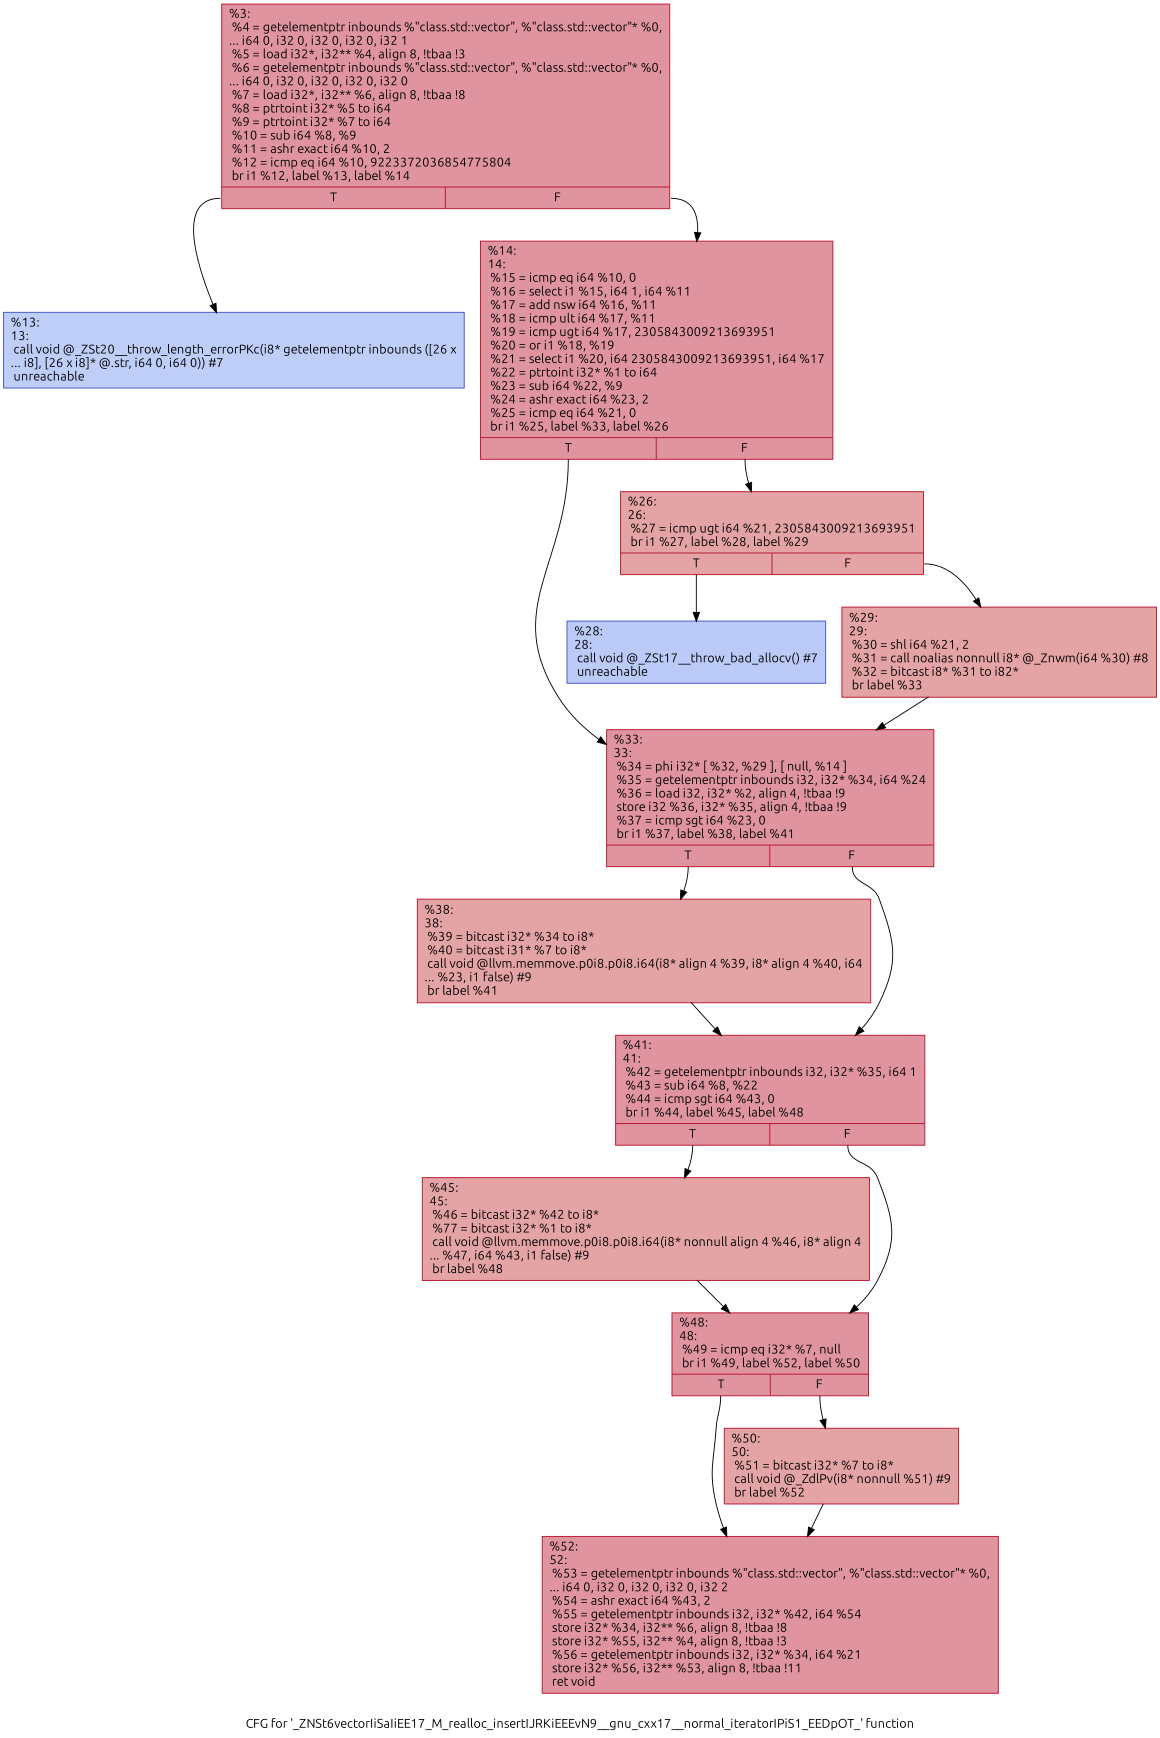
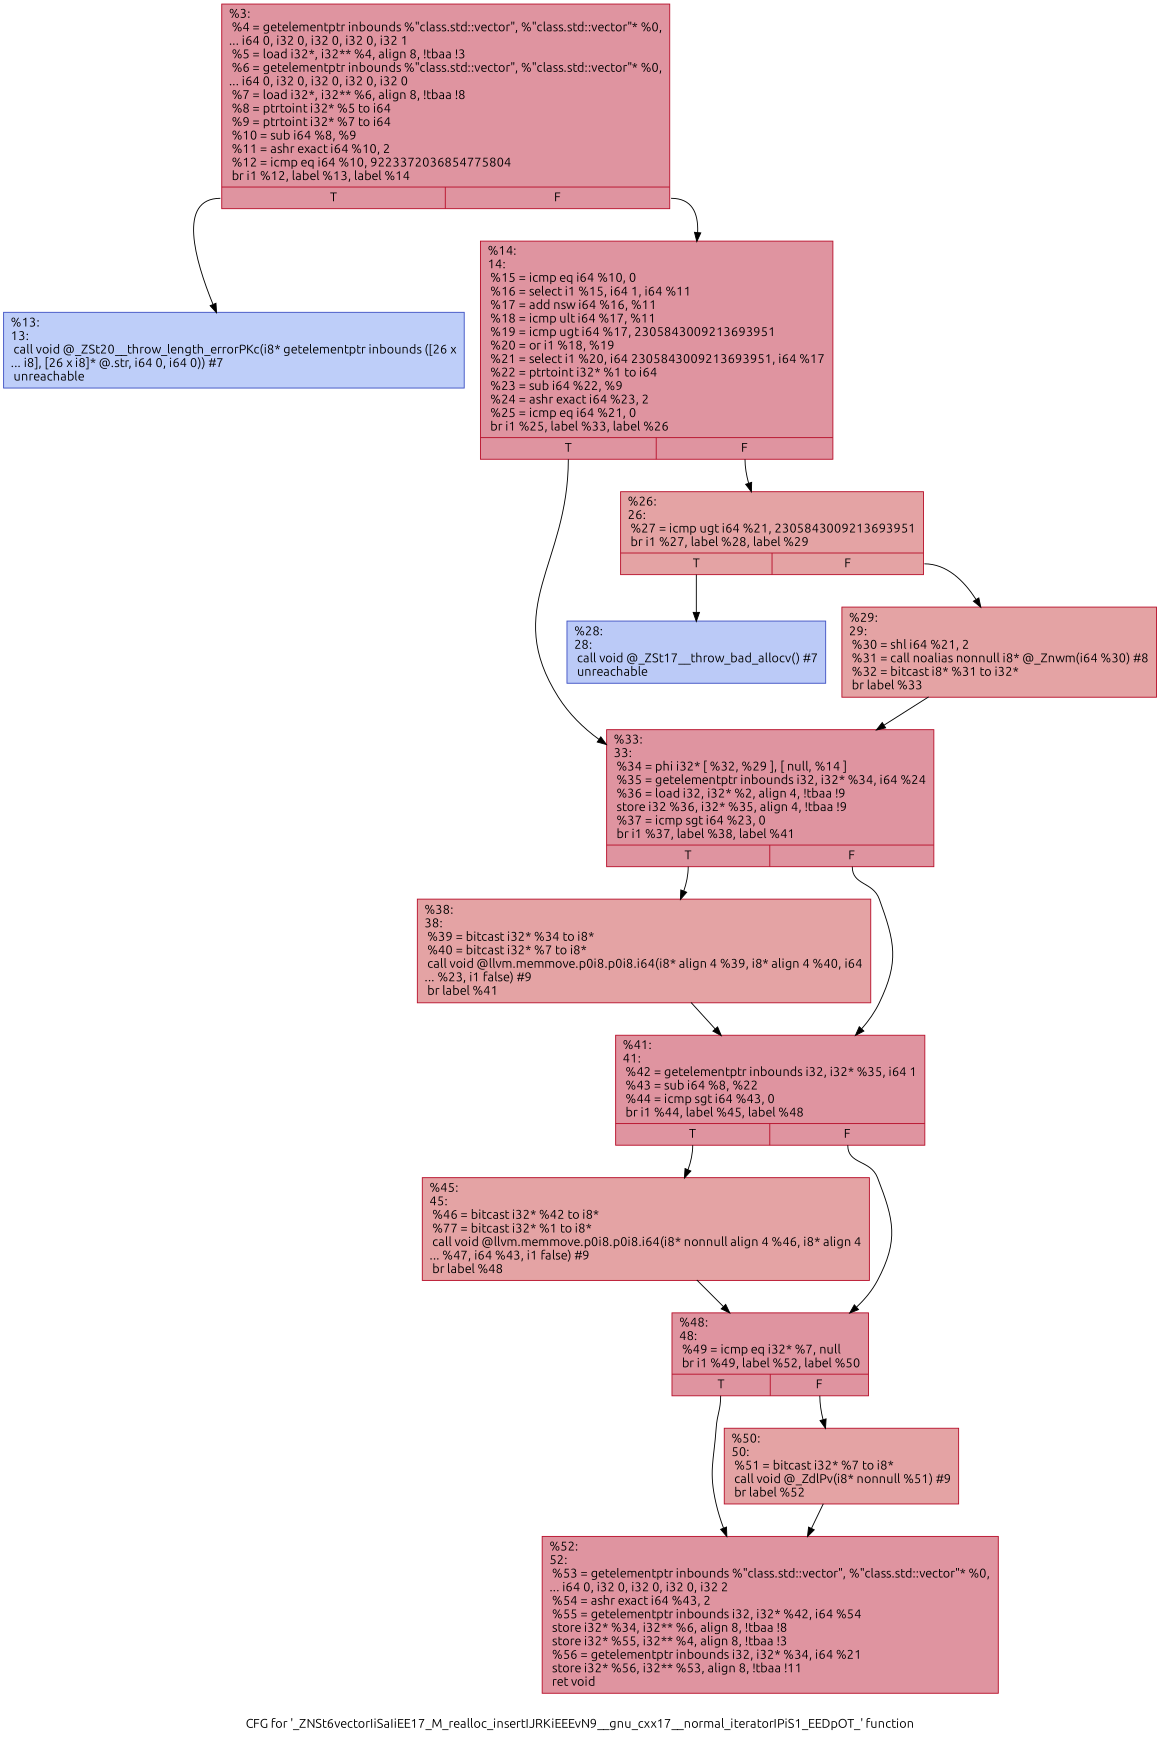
  digraph {
    fontname=Ubuntu
    label="CFG for '_ZNSt6vectorIiSaIiEE17_M_realloc_insertIJRKiEEEvN9__gnu_cxx17__normal_iteratorIPiS1_EEDpOT_' function"
    node [color="#b70d28ff" fillcolor="#b70d2870" fontname=Ubuntu shape=record style=filled]
    edge [fontname=Ubuntu tailport=s0]
    n1 [label="{%3:\l  %4 = getelementptr inbounds %\"class.std::vector\", %\"class.std::vector\"* %0,\l... i64 0, i32 0, i32 0, i32 0, i32 1\l  %5 = load i32*, i32** %4, align 8, !tbaa !3\l  %6 = getelementptr inbounds %\"class.std::vector\", %\"class.std::vector\"* %0,\l... i64 0, i32 0, i32 0, i32 0, i32 0\l  %7 = load i32*, i32** %6, align 8, !tbaa !8\l  %8 = ptrtoint i32* %5 to i64\l  %9 = ptrtoint i32* %7 to i64\l  %10 = sub i64 %8, %9\l  %11 = ashr exact i64 %10, 2\l  %12 = icmp eq i64 %10, 9223372036854775804\l  br i1 %12, label %13, label %14\l|{<s0>T|<s1>F}}"]
    n2 [color="#3d50c3ff" fillcolor="#6c8ff170" label="{%13:\l13:                                               \l  call void @_ZSt20__throw_length_errorPKc(i8* getelementptr inbounds ([26 x\l... i8], [26 x i8]* @.str, i64 0, i64 0)) #7\l  unreachable\l}"]
    n3 [label="{%14:\l14:                                               \l  %15 = icmp eq i64 %10, 0\l  %16 = select i1 %15, i64 1, i64 %11\l  %17 = add nsw i64 %16, %11\l  %18 = icmp ult i64 %17, %11\l  %19 = icmp ugt i64 %17, 2305843009213693951\l  %20 = or i1 %18, %19\l  %21 = select i1 %20, i64 2305843009213693951, i64 %17\l  %22 = ptrtoint i32* %1 to i64\l  %23 = sub i64 %22, %9\l  %24 = ashr exact i64 %23, 2\l  %25 = icmp eq i64 %21, 0\l  br i1 %25, label %33, label %26\l|{<s0>T|<s1>F}}"]
    n4 [label="{%33:\l33:                                               \l  %34 = phi i32* [ %32, %29 ], [ null, %14 ]\l  %35 = getelementptr inbounds i32, i32* %34, i64 %24\l  %36 = load i32, i32* %2, align 4, !tbaa !9\l  store i32 %36, i32* %35, align 4, !tbaa !9\l  %37 = icmp sgt i64 %23, 0\l  br i1 %37, label %38, label %41\l|{<s0>T|<s1>F}}"]
    n5 [fillcolor="#c32e3170" label="{%26:\l26:                                               \l  %27 = icmp ugt i64 %21, 2305843009213693951\l  br i1 %27, label %28, label %29\l|{<s0>T|<s1>F}}"]
-   n6 [fillcolor="#c32e3170" label="{%38:\l38:                                               \l  %39 = bitcast i32* %34 to i8*\l  %40 = bitcast i31* %7 to i8*\l  call void @llvm.memmove.p0i8.p0i8.i64(i8* align 4 %39, i8* align 4 %40, i64\l... %23, i1 false) #9\l  br label %41\l}"]
+   n6 [fillcolor="#c32e3170" label="{%38:\l38:                                               \l  %39 = bitcast i32* %34 to i8*\l  %40 = bitcast i32* %7 to i8*\l  call void @llvm.memmove.p0i8.p0i8.i64(i8* align 4 %39, i8* align 4 %40, i64\l... %23, i1 false) #9\l  br label %41\l}"]
    n7 [label="{%41:\l41:                                               \l  %42 = getelementptr inbounds i32, i32* %35, i64 1\l  %43 = sub i64 %8, %22\l  %44 = icmp sgt i64 %43, 0\l  br i1 %44, label %45, label %48\l|{<s0>T|<s1>F}}"]
    n8 [color="#3d50c3ff" fillcolor="#6687ed70" label="{%28:\l28:                                               \l  call void @_ZSt17__throw_bad_allocv() #7\l  unreachable\l}"]
-   n9 [fillcolor="#c32e3170" label="{%29:\l29:                                               \l  %30 = shl i64 %21, 2\l  %31 = call noalias nonnull i8* @_Znwm(i64 %30) #8\l  %32 = bitcast i8* %31 to i82*\l  br label %33\l}"]
+   n9 [fillcolor="#c32e3170" label="{%29:\l29:                                               \l  %30 = shl i64 %21, 2\l  %31 = call noalias nonnull i8* @_Znwm(i64 %30) #8\l  %32 = bitcast i8* %31 to i32*\l  br label %33\l}"]
    n10 [fillcolor="#c32e3170" label="{%45:\l45:                                               \l  %46 = bitcast i32* %42 to i8*\l  %77 = bitcast i32* %1 to i8*\l  call void @llvm.memmove.p0i8.p0i8.i64(i8* nonnull align 4 %46, i8* align 4\l... %47, i64 %43, i1 false) #9\l  br label %48\l}"]
    n11 [label="{%48:\l48:                                               \l  %49 = icmp eq i32* %7, null\l  br i1 %49, label %52, label %50\l|{<s0>T|<s1>F}}"]
    n12 [label="{%52:\l52:                                               \l  %53 = getelementptr inbounds %\"class.std::vector\", %\"class.std::vector\"* %0,\l... i64 0, i32 0, i32 0, i32 0, i32 2\l  %54 = ashr exact i64 %43, 2\l  %55 = getelementptr inbounds i32, i32* %42, i64 %54\l  store i32* %34, i32** %6, align 8, !tbaa !8\l  store i32* %55, i32** %4, align 8, !tbaa !3\l  %56 = getelementptr inbounds i32, i32* %34, i64 %21\l  store i32* %56, i32** %53, align 8, !tbaa !11\l  ret void\l}"]
    n13 [fillcolor="#c32e3170" label="{%50:\l50:                                               \l  %51 = bitcast i32* %7 to i8*\l  call void @_ZdlPv(i8* nonnull %51) #9\l  br label %52\l}"]
    n1 -> n2
    n1 -> n3 [tailport=s1]
    n3 -> n4
    n3 -> n5 [tailport=s1]
    n4 -> n6
    n4 -> n7 [tailport=s1]
    n5 -> n8
    n5 -> n9 [tailport=s1]
    n6 -> n7
    n7 -> n10
    n7 -> n11 [tailport=s1]
    n9 -> n4
    n10 -> n11
    n11 -> n12
    n11 -> n13 [tailport=s1]
    n13 -> n12
  }
